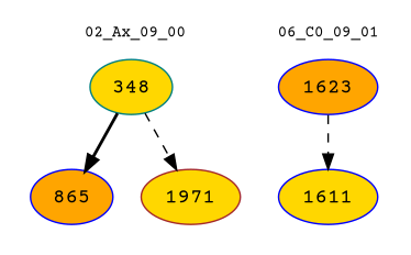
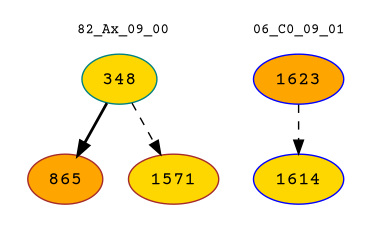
  digraph {
    fontname="Courier Prime"
    node [color=brown fillcolor=gold fontname="Courier Prime" style=filled]
    edge [color=black fontname="Courier Prime" style=dashed]
    n1 [color=teal label=348]
-   n2 [color=blue fillcolor=orange label=865]
-   n3 [label=1971]
+   n2 [fillcolor=orange label=865]
+   n3 [label=1571]
    n4 [color=blue fillcolor=orange label=1623]
-   n5 [color=blue label=1611]
+   n5 [color=blue label=1614]
    subgraph cluster_1 {
      color=white
      fontsize=10
-     label="02_Ax_09_00"
+     label="82_Ax_09_00"
      n1
      n2
      n3
    }
    subgraph cluster_2 {
      color=white
      fontsize=10
      label="06_C0_09_01"
      n4
      n5
    }
    n1 -> n2 [style=bold]
    n1 -> n3
    n4 -> n5
  }
